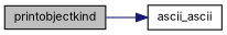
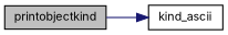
  digraph {
    rankdir=LR
    fontname=Inter
    node [color=black fontname=Inter fontsize=10 shape=record style=filled]
    n1 [fillcolor=grey75 fontcolor=black height=0.2 label=printobjectkind width=0.4]
-   n2 [fillcolor=white height=0.2 label=ascii_ascii width=0.4]
+   n2 [fillcolor=white height=0.2 label=kind_ascii width=0.4]
    n1 -> n2 [color=midnightblue fontname=Inter fontsize=10 labelfontname=Helvetica labelfontsize=10 style=solid]
  }
